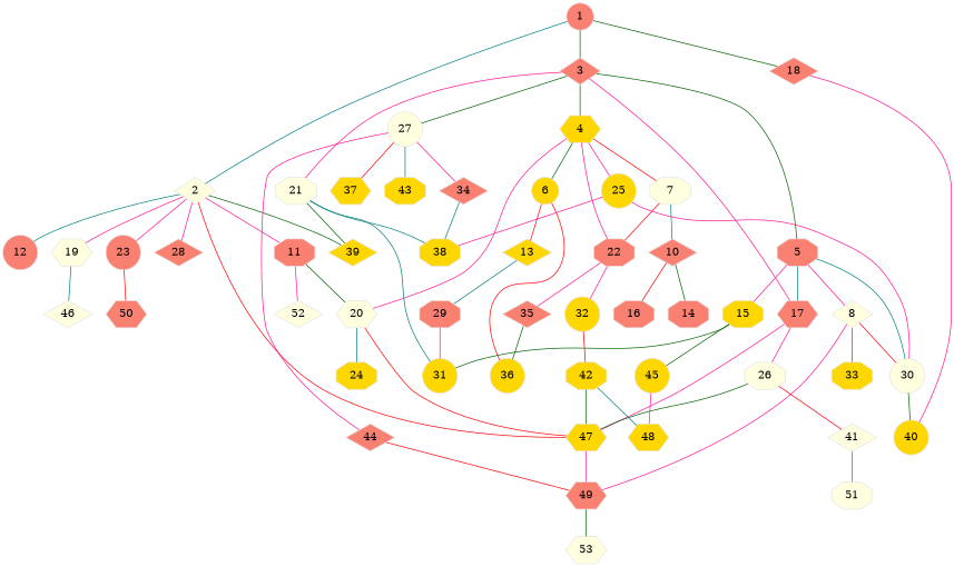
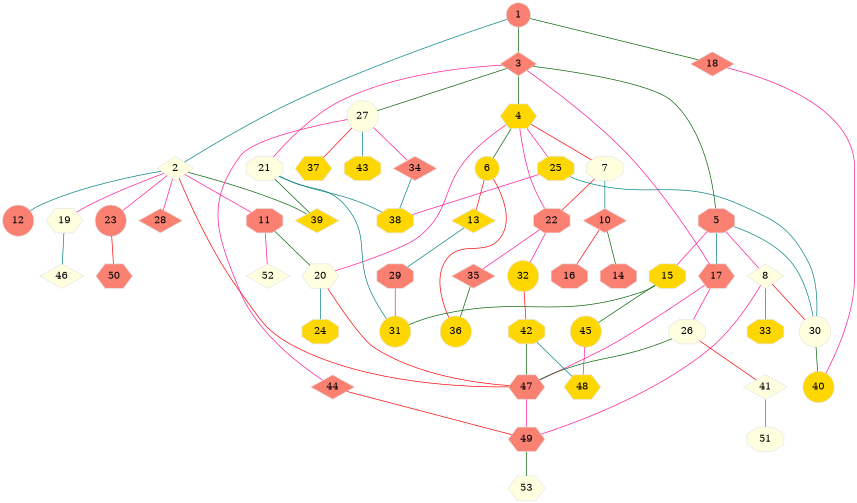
  graph {
    node [color=gray90 fillcolor=salmon shape=octagon style=filled]
    edge [color=deeppink]
    1 [shape=circle]
    2 [fillcolor=lightyellow shape=diamond]
    3 [shape=diamond]
    18 [shape=diamond]
    11
    12 [shape=circle]
    19 [fillcolor=lightyellow shape=hexagon]
    23 [shape=circle]
    28 [shape=diamond]
    39 [fillcolor=gold shape=diamond]
-   47 [fillcolor=gold shape=hexagon]
+   47 [shape=hexagon]
    4 [fillcolor=gold shape=hexagon]
    5
    17 [shape=hexagon]
    21 [fillcolor=lightyellow]
    27 [fillcolor=lightyellow shape=circle]
    40 [fillcolor=gold shape=circle]
    20 [fillcolor=lightyellow shape=hexagon]
    52 [fillcolor=lightyellow shape=diamond]
    46 [fillcolor=lightyellow shape=diamond]
    50 [shape=hexagon]
    49 [shape=hexagon]
    6 [fillcolor=gold shape=circle]
    7 [fillcolor=lightyellow]
    22
-   25 [fillcolor=gold shape=circle]
+   25 [fillcolor=gold]
    8 [fillcolor=lightyellow shape=diamond]
    15 [fillcolor=gold]
    30 [fillcolor=lightyellow shape=circle]
    26 [fillcolor=lightyellow]
    31 [fillcolor=gold shape=circle]
    38 [fillcolor=gold]
    34 [shape=diamond]
    37 [fillcolor=gold shape=hexagon]
    43 [fillcolor=gold]
    44 [shape=diamond]
    13 [fillcolor=gold shape=diamond]
    36 [fillcolor=gold shape=circle]
    10 [shape=diamond]
    24 [fillcolor=gold]
    32 [fillcolor=gold shape=circle]
    35 [shape=diamond]
    33 [fillcolor=gold]
    45 [fillcolor=gold shape=circle]
    29
    14
    16
    53 [fillcolor=lightyellow shape=hexagon]
    48 [fillcolor=gold shape=hexagon]
    41 [fillcolor=lightyellow shape=diamond]
    42 [fillcolor=gold]
    51 [fillcolor=lightyellow]
    1 -- 2 [color=teal]
    1 -- 3 [color=darkgreen]
    1 -- 18 [color=darkgreen]
    2 -- 11
    2 -- 12 [color=teal]
    2 -- 19
    2 -- 23
    2 -- 28
    2 -- 39 [color=darkgreen]
    2 -- 47 [color=red]
    3 -- 4 [color=darkgreen]
    3 -- 5 [color=darkgreen]
    3 -- 17
    3 -- 21
    3 -- 27 [color=darkgreen]
    18 -- 40
    11 -- 20 [color=darkgreen]
    11 -- 52
    19 -- 46 [color=teal]
    23 -- 50 [color=red]
    47 -- 49
    4 -- 20
    4 -- 6 [color=darkgreen]
    4 -- 7 [color=red]
    4 -- 22
    4 -- 25
    5 -- 17 [color=teal]
    5 -- 8
    5 -- 15
    5 -- 30 [color=teal]
    17 -- 47
    17 -- 26
    21 -- 39 [color=darkgreen]
    21 -- 31 [color=teal]
    21 -- 38 [color=teal]
    27 -- 34
    27 -- 37 [color=red]
    27 -- 43 [color=teal]
    27 -- 44
    20 -- 47 [color=red]
    20 -- 24 [color=teal]
    49 -- 53 [color=darkgreen]
    6 -- 13 [color=red]
    6 -- 36 [color=red]
    7 -- 22 [color=red]
    7 -- 10 [color=teal]
    22 -- 32
    22 -- 35
-   25 -- 30
+   25 -- 30 [color=teal]
    25 -- 38
    8 -- 49
    8 -- 30 [color=red]
    8 -- 33 [color=teal]
    15 -- 31 [color=darkgreen]
    15 -- 45 [color=darkgreen]
    30 -- 40 [color=darkgreen]
    26 -- 47 [color=darkgreen]
    26 -- 41 [color=red]
    34 -- 38 [color=teal]
    44 -- 49 [color=red]
    13 -- 29 [color=teal]
    10 -- 14 [color=darkgreen]
    10 -- 16 [color=red]
    32 -- 42 [color=red]
    35 -- 36 [color=darkgreen]
    45 -- 48
    29 -- 31
    41 -- 51
    42 -- 47 [color=darkgreen]
    42 -- 48 [color=teal]
  }
